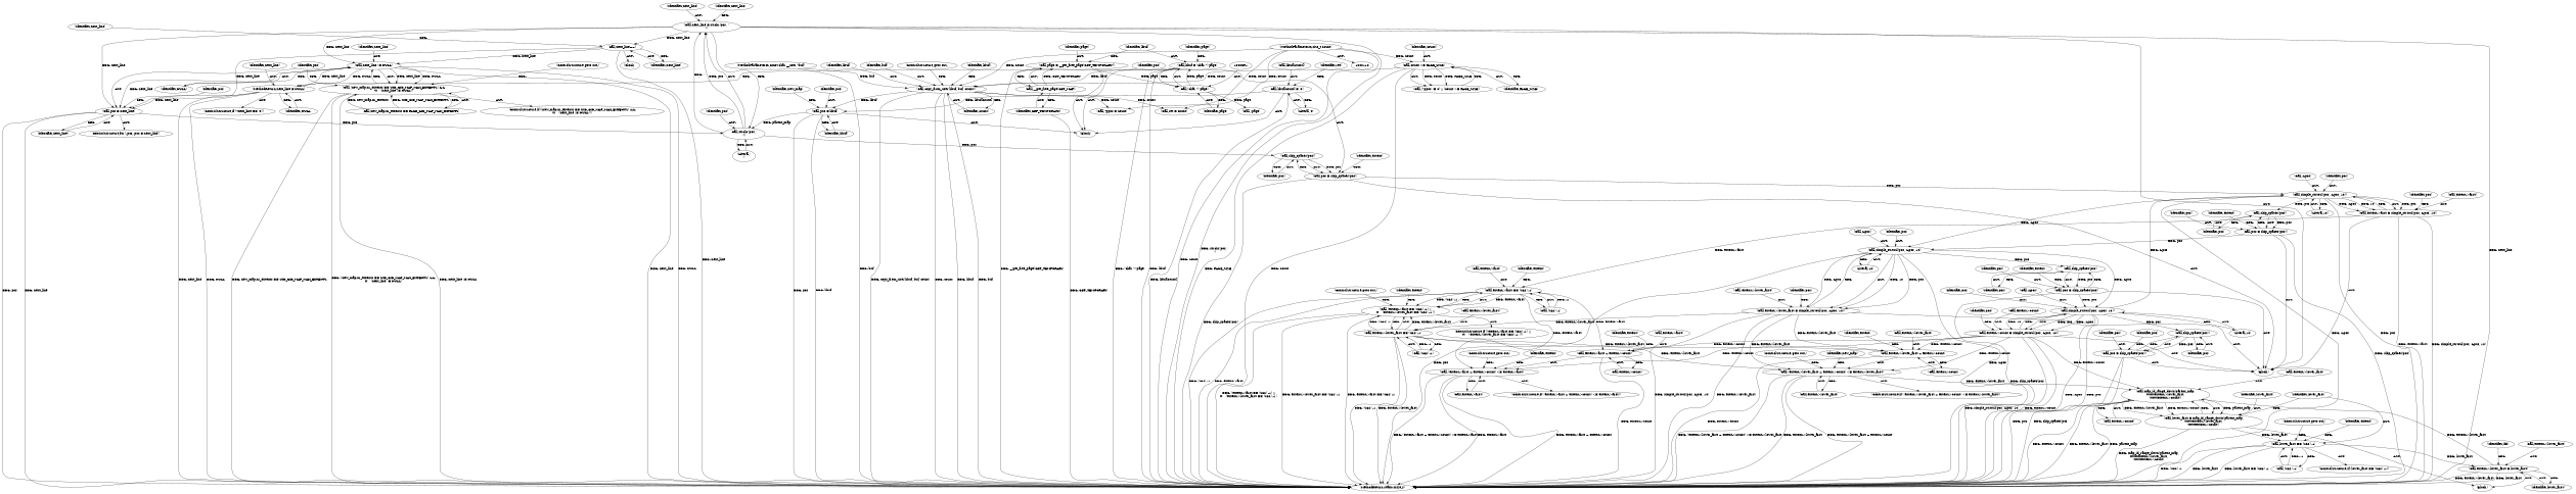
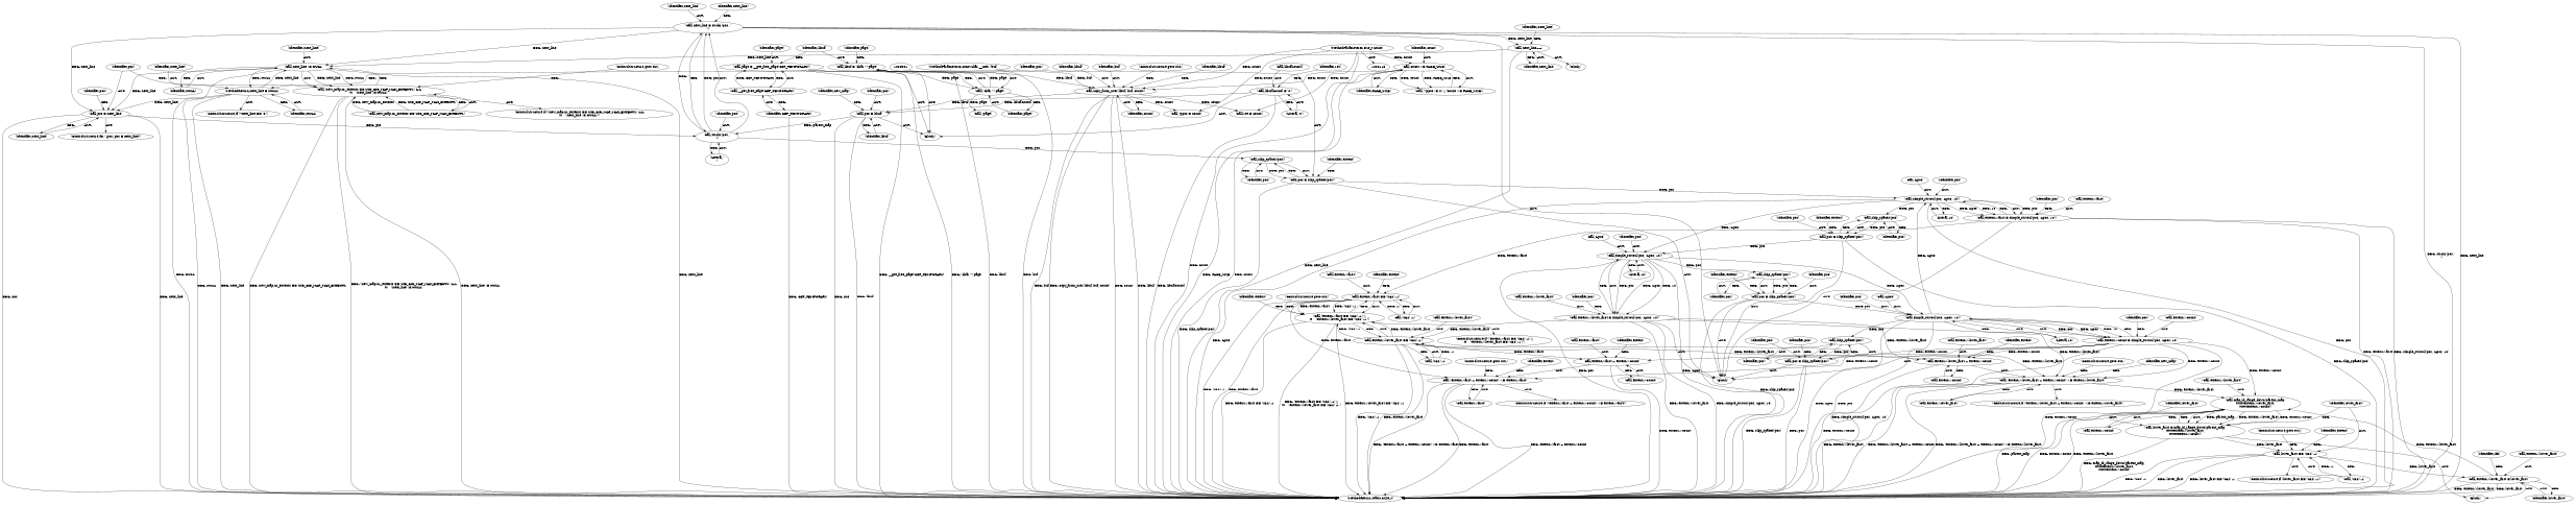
  digraph {
    n1 [label="(Call,next_line = strchr(pos, '\n'))"]
    n2 [label="(Call,strchr(pos, '\n'))"]
    n3 [label="(Call,pos = next_line)"]
    n4 [label="(Call,next_line != NULL)"]
    n5 [label="(Call,next_line++)"]
    n6 [label="(MethodReturn,static ssize_t)"]
    n7 [label="(Block,)"]
    n8 [label="(Call,skip_spaces(pos))"]
    n9 [label="(Literal,'\n')"]
    n10 [label="(ControlStructure,for (;pos; pos = next_line))"]
    n11 [label="(Identifier,next_line)"]
    n12 [label="(MethodReturn,next_line = NULL)"]
    n13 [label="(Call,(new_map.nr_extents == UID_GID_MAP_MAX_EXTENTS) &&\n\t\t    (next_line != NULL))"]
    n14 [label="(Identifier,NULL)"]
    n15 [label="(Identifier,next_line)"]
    n16 [label="(Block,)"]
    n17 [label="(Call,pos = skip_spaces(pos))"]
    n18 [label="(Identifier,pos)"]
    n19 [label="(Call,pos = kbuf)"]
    n20 [label="(Identifier,kbuf)"]
    n21 [label="(Block,)"]
    n22 [label="(Call,copy_from_user(kbuf, buf, count))"]
    n23 [label="(Identifier,count)"]
    n24 [label="(Call,*ppos = count)"]
    n25 [label="(Call,ret = count)"]
    n26 [label="(Call,kbuf = (char *) page)"]
    n27 [label="(Call,(char *) page)"]
    n28 [label="(Call,!page)"]
    n29 [label="(Identifier,page)"]
    n30 [label="(Call,page = __get_free_page(GFP_TEMPORARY))"]
-   n31 [label="(Call,__get_free_page(GFP_MAP))"]
+   n31 [label="(Call,__get_free_page(GFP_TEMPORARY))"]
    n32 [label="(Identifier,GFP_TEMPORARY)"]
    n33 [label="(MethodParameterIn,const char __user *buf)"]
    n34 [label="(Call,count >= PAGE_SIZE)"]
    n35 [label="(Identifier,PAGE_SIZE)"]
    n36 [label="(Call,(*ppos != 0) || (count >= PAGE_SIZE))"]
    n37 [label="(MethodParameterIn,size_t count)"]
    1000118
    n39 [label="(Call,kbuf[count] = '\0')"]
    n40 [label="(Literal,'\0')"]
    n41 [label="(ControlStructure,if (*next_line == '\0'))"]
    n42 [label="(Identifier,NULL)"]
    n43 [label="(ControlStructure,if ((new_map.nr_extents == UID_GID_MAP_MAX_EXTENTS) &&\n\t\t    (next_line != NULL)))"]
-   n44 [label="(Call,new_map.nr_extents == PAGE_GID_MAP_MAX_EXTENTS)"]
+   n44 [label="(Call,new_map.nr_extents == UID_GID_MAP_MAX_EXTENTS)"]
    n45 [label="(Call,simple_strtoul(pos, &pos, 10))"]
    n46 [label="(Call,extent->first = simple_strtoul(pos, &pos, 10))"]
    n47 [label="(Call,skip_spaces(pos))"]
    n48 [label="(Call,simple_strtoul(pos, &pos, 10))"]
    n49 [label="(Literal,10)"]
    n50 [label="(Call,extent->first == (u32) -1)"]
    n51 [label="(Call,pos = skip_spaces(pos))"]
    n52 [label="(Identifier,pos)"]
    n53 [label="(Call,extent->lower_first = simple_strtoul(pos, &pos, 10))"]
    n54 [label="(Call,skip_spaces(pos))"]
    n55 [label="(Call,simple_strtoul(pos, &pos, 10))"]
    n56 [label="(Literal,10)"]
    n57 [label="(Call,(extent->first == (u32) -1) ||\n\t\t    (extent->lower_first == (u32) -1 ))"]
    n58 [label="(Call,(extent->first + extent->count) <= extent->first)"]
    n59 [label="(Call,extent->first + extent->count)"]
    n60 [label="(Call,(u32) -1)"]
    n61 [label="(Call,extent->lower_first == (u32) -1)"]
    n62 [label="(ControlStructure,if ((extent->first == (u32) -1) ||\n\t\t    (extent->lower_first == (u32) -1 )))"]
    n63 [label="(Call,extent->first)"]
    n64 [label="(ControlStructure,if ((extent->first + extent->count) <= extent->first))"]
    n65 [label="(Call,extent->count)"]
    n66 [label="(Call,(extent->lower_first + extent->count) <= extent->lower_first)"]
    n67 [label="(Call,extent->lower_first + extent->count)"]
    n68 [label="(Call,(u32) -1)"]
    n69 [label="(Call,pos = skip_spaces(pos))"]
    n70 [label="(Identifier,pos)"]
    n71 [label="(Call,extent->count = simple_strtoul(pos, &pos, 10))"]
    n72 [label="(Call,skip_spaces(pos))"]
    n73 [label="(Literal,10)"]
    n74 [label="(Call,map_id_range_down(parent_map,\n\t\t\t\t\t\textent->lower_first,\n\t\t\t\t\t\textent->count))"]
    n75 [label="(Call,extent->lower_first)"]
    n76 [label="(ControlStructure,if ((extent->lower_first + extent->count) <= extent->lower_first))"]
    n77 [label="(Call,extent->count)"]
    n78 [label="(Call,lower_first = map_id_range_down(parent_map,\n\t\t\t\t\t\textent->lower_first,\n\t\t\t\t\t\textent->count))"]
    n79 [label="(Call,extent->count)"]
    n80 [label="(Call,lower_first == (u32) -1)"]
    n81 [label="(Block,)"]
    n82 [label="(Call,extent->lower_first = lower_first)"]
    n83 [label="(ControlStructure,if (lower_first == (u32) -1))"]
    n84 [label="(Call,(u32) -1)"]
    n85 [label="(Identifier,lower_first)"]
    n86 [label="(Call,pos = skip_spaces(pos))"]
    n87 [label="(Identifier,pos)"]
    n88 [label="(Call,extent->lower_first)"]
    n89 [label="(Identifier,page)"]
    n90 [label="(Identifier,ret)"]
    n91 [label="(Identifier,kbuf)"]
    n92 [label="(Identifier,page)"]
    n93 [label="(Identifier,pos)"]
    n94 [label="(Identifier,extent)"]
    n95 [label="(Identifier,lower_first)"]
    n96 [label="(Identifier,extent)"]
    n97 [label="(Identifier,pos)"]
    n98 [label="(Identifier,buf)"]
    n99 [label="(Call,extent->lower_first)"]
    n100 [label="(ControlStructure,goto out;)"]
    n101 [label="(Call,extent->first)"]
    n102 [label="(Call,&pos)"]
    n103 [label="(Identifier,extent)"]
    n104 [label="(Call,extent->lower_first)"]
    n105 [label="(Call,extent->first)"]
    n106 [label="(ControlStructure,goto out;)"]
    n107 [label="(Identifier,pos)"]
    n108 [label="(Identifier,pos)"]
    n109 [label="(Identifier,extent)"]
    n110 [label="(Identifier,pos)"]
    n111 [label="(Identifier,pos)"]
    n112 [label="(Identifier,extent)"]
    n113 [label="(Call,kbuf[count])"]
    n114 [label="(Identifier,next_line)"]
    n115 [label="(Identifier,next_line)"]
    n116 [label="(Identifier,pos)"]
    n117 [label="(Identifier,extent)"]
    n118 [label="(Identifier,pos)"]
    n119 [label="(Identifier,pos)"]
    n120 [label="(Identifier,pos)"]
    n121 [label="(ControlStructure,goto out;)"]
    n122 [label="(Identifier,new_map)"]
    n123 [label="(Identifier,lower_first)"]
    n124 [label="(ControlStructure,goto out;)"]
    n125 [label="(Call,extent->lower_first)"]
    n126 [label="(Call,extent->count)"]
    n127 [label="(Identifier,pos)"]
    n128 [label="(Identifier,pos)"]
    n129 [label="(Call,&pos)"]
    n130 [label="(Call,extent->first)"]
    n131 [label="(Identifier,pos)"]
    n132 [label="(Identifier,extent)"]
    n133 [label="(ControlStructure,goto out;)"]
    n134 [label="(Identifier,kbuf)"]
    n135 [label="(Identifier,next_line)"]
    n136 [label="(Identifier,count)"]
    n137 [label="(Identifier,new_map)"]
    n138 [label="(Identifier,next_line)"]
    n139 [label="(Identifier,next_line)"]
    n140 [label="(ControlStructure,goto out;)"]
    n141 [label="(Call,extent->lower_first)"]
    n142 [label="(Identifier,pos)"]
    n143 [label="(Call,&pos)"]
    n144 [label="(Identifier,extent)"]
    n145 [label="(Identifier,extent)"]
    n146 [label="(Identifier,idx)"]
    n147 [label="(Identifier,pos)"]
    n148 [label="(Identifier,kbuf)"]
    n149 [label=1000591]
    n1 -> n2 [label="CFG: "]
    n1 -> n3 [label="DDG: next_line"]
    n1 -> n4 [label="DDG: next_line"]
    n1 -> n5 [label="DDG: next_line"]
    n1 -> n6 [label="DDG: next_line"]
    n1 -> n6 [label="DDG: strchr(pos, '\n')"]
    n1 -> n7 [label="AST: "]
    n2 -> n1 [label="AST: "]
    n2 -> n1 [label="DDG: pos"]
    n2 -> n1 [label="DDG: '\n'"]
    n2 -> n8 [label="DDG: pos"]
    n2 -> n9 [label="CFG: "]
    n3 -> n2 [label="DDG: pos"]
    n3 -> n6 [label="DDG: next_line"]
    n3 -> n6 [label="DDG: pos"]
    n3 -> n10 [label="AST: "]
    n3 -> n11 [label="CFG: "]
    n4 -> n3 [label="DDG: next_line"]
    n4 -> n6 [label="DDG: next_line"]
    n4 -> n6 [label="DDG: NULL"]
    n4 -> n12 [label="DDG: NULL"]
    n4 -> n13 [label="AST: "]
    n4 -> n13 [label="DDG: next_line"]
    n4 -> n13 [label="DDG: NULL"]
    n4 -> n14 [label="CFG: "]
-   n5 -> n3 [label="DDG: next_line"]
    n5 -> n4 [label="DDG: next_line"]
    n5 -> n6 [label="DDG: next_line"]
    n5 -> n15 [label="CFG: "]
    n5 -> n16 [label="AST: "]
    n8 -> n17 [label="AST: "]
    n8 -> n17 [label="DDG: pos"]
    n8 -> n18 [label="CFG: "]
    n9 -> n2 [label="AST: "]
    n11 -> n3 [label="AST: "]
    n12 -> n3 [label="DDG: next_line"]
    n12 -> n4 [label="DDG: next_line"]
    n12 -> n6 [label="DDG: NULL"]
    n12 -> n6 [label="DDG: next_line"]
    n12 -> n41 [label="AST: "]
    n12 -> n42 [label="CFG: "]
    n13 -> n4 [label="CFG: "]
    n13 -> n6 [label="DDG: (new_map.nr_extents == UID_GID_MAP_MAX_EXTENTS) &&\n\t\t    (next_line != NULL)"]
    n13 -> n6 [label="DDG: next_line != NULL"]
    n13 -> n6 [label="DDG: new_map.nr_extents == UID_GID_MAP_MAX_EXTENTS"]
    n13 -> n43 [label="AST: "]
    n13 -> n44 [label="CFG: "]
    n14 -> n4 [label="AST: "]
    n15 -> n5 [label="AST: "]
    n17 -> n6 [label="DDG: skip_spaces(pos)"]
    n17 -> n7 [label="AST: "]
    n17 -> n8 [label="CFG: "]
    n17 -> n45 [label="DDG: pos"]
    n18 -> n8 [label="AST: "]
    n19 -> n2 [label="DDG: parent_map"]
    n19 -> n6 [label="DDG: pos"]
    n19 -> n6 [label="DDG: kbuf"]
    n19 -> n20 [label="CFG: "]
    n19 -> n21 [label="AST: "]
    n20 -> n19 [label="AST: "]
    n22 -> n6 [label="DDG: copy_from_user(kbuf, buf, count)"]
    n22 -> n6 [label="DDG: count"]
    n22 -> n6 [label="DDG: kbuf"]
    n22 -> n6 [label="DDG: buf"]
    n22 -> n19 [label="DDG: kbuf"]
    n22 -> n23 [label="CFG: "]
    n22 -> n24 [label="DDG: count"]
    n22 -> n25 [label="DDG: count"]
    n23 -> n22 [label="AST: "]
    n26 -> n6 [label="DDG: (char *) page"]
    n26 -> n6 [label="DDG: kbuf"]
    n26 -> n21 [label="AST: "]
    n26 -> n22 [label="DDG: kbuf"]
    n26 -> n27 [label="CFG: "]
    n27 -> n26 [label="AST: "]
    n27 -> n26 [label="DDG: page"]
    n27 -> n28 [label="DDG: page"]
    n27 -> n29 [label="CFG: "]
    n29 -> n27 [label="AST: "]
    n30 -> n6 [label="DDG: __get_free_page(GFP_TEMPORARY)"]
    n30 -> n21 [label="AST: "]
    n30 -> n27 [label="DDG: page"]
    n30 -> n31 [label="CFG: "]
    n31 -> n30 [label="AST: "]
    n31 -> n30 [label="DDG: GFP_TEMPORARY"]
    n31 -> n32 [label="CFG: "]
    n32 -> n6 [label="DDG: GFP_TEMPORARY"]
    n32 -> n31 [label="AST: "]
    n33 -> n6 [label="DDG: buf"]
    n33 -> n22 [label="DDG: buf"]
    n34 -> n6 [label="DDG: PAGE_SIZE"]
    n34 -> n6 [label="DDG: count"]
    n34 -> n22 [label="DDG: count"]
    n34 -> n35 [label="CFG: "]
    n34 -> n36 [label="AST: "]
    n34 -> n36 [label="DDG: count"]
    n34 -> n36 [label="DDG: PAGE_SIZE"]
    n35 -> n34 [label="AST: "]
    n36 -> n34 [label="CFG: "]
    n37 -> n6 [label="DDG: count"]
    n37 -> n22 [label="DDG: count"]
    n37 -> n24 [label="DDG: count"]
    n37 -> n25 [label="DDG: count"]
    n37 -> n34 [label="DDG: count"]
    n37 -> 1000118 [label="AST: "]
    n39 -> n6 [label="DDG: kbuf[count]"]
    n39 -> n19 [label="DDG: kbuf[count]"]
    n39 -> n21 [label="AST: "]
    n39 -> n40 [label="CFG: "]
    n40 -> n39 [label="AST: "]
    n42 -> n12 [label="AST: "]
    n44 -> n13 [label="AST: "]
    n44 -> n13 [label="DDG: new_map.nr_extents"]
    n44 -> n13 [label="DDG: UID_GID_MAP_MAX_EXTENTS"]
    n45 -> n6 [label="DDG: &pos"]
    n45 -> n6 [label="DDG: pos"]
    n45 -> n46 [label="AST: "]
    n45 -> n46 [label="DDG: pos"]
    n45 -> n46 [label="DDG: &pos"]
    n45 -> n46 [label="DDG: 10"]
    n45 -> n47 [label="DDG: pos"]
    n45 -> n48 [label="DDG: &pos"]
    n45 -> n49 [label="CFG: "]
    n46 -> n6 [label="DDG: simple_strtoul(pos, &pos, 10)"]
    n46 -> n6 [label="DDG: extent->first"]
    n46 -> n7 [label="AST: "]
    n46 -> n45 [label="CFG: "]
    n46 -> n50 [label="DDG: extent->first"]
    n47 -> n51 [label="AST: "]
    n47 -> n51 [label="DDG: pos"]
    n47 -> n52 [label="CFG: "]
    n48 -> n6 [label="DDG: pos"]
    n48 -> n6 [label="DDG: &pos"]
    n48 -> n53 [label="AST: "]
    n48 -> n53 [label="DDG: pos"]
    n48 -> n53 [label="DDG: &pos"]
    n48 -> n53 [label="DDG: 10"]
    n48 -> n54 [label="DDG: pos"]
    n48 -> n55 [label="DDG: &pos"]
    n48 -> n56 [label="CFG: "]
    n49 -> n45 [label="AST: "]
    n50 -> n6 [label="DDG: extent->first"]
    n50 -> n6 [label="DDG: (u32) -1"]
    n50 -> n57 [label="AST: "]
    n50 -> n57 [label="DDG: extent->first"]
    n50 -> n57 [label="DDG: (u32) -1"]
    n50 -> n58 [label="DDG: extent->first"]
-   n50 -> n59 [label="DDG: extent->first"]
+   n61 -> n59 [label="DDG: extent->first"]
    n50 -> n60 [label="CFG: "]
    n51 -> n6 [label="DDG: skip_spaces(pos)"]
    n51 -> n7 [label="AST: "]
    n51 -> n47 [label="CFG: "]
    n51 -> n48 [label="DDG: pos"]
    n52 -> n47 [label="AST: "]
    n53 -> n6 [label="DDG: simple_strtoul(pos, &pos, 10)"]
    n53 -> n6 [label="DDG: extent->lower_first"]
    n53 -> n7 [label="AST: "]
    n53 -> n48 [label="CFG: "]
    n53 -> n61 [label="DDG: extent->lower_first"]
    n53 -> n66 [label="DDG: extent->lower_first"]
    n53 -> n67 [label="DDG: extent->lower_first"]
    n54 -> n69 [label="AST: "]
    n54 -> n69 [label="DDG: pos"]
    n54 -> n70 [label="CFG: "]
    n55 -> n6 [label="DDG: &pos"]
    n55 -> n6 [label="DDG: pos"]
    n55 -> n45 [label="DDG: &pos"]
    n55 -> n71 [label="AST: "]
    n55 -> n71 [label="DDG: pos"]
    n55 -> n71 [label="DDG: &pos"]
    n55 -> n71 [label="DDG: 10"]
    n55 -> n72 [label="DDG: pos"]
    n55 -> n73 [label="CFG: "]
    n56 -> n48 [label="AST: "]
    n57 -> n6 [label="DDG: extent->lower_first == (u32) -1"]
    n57 -> n6 [label="DDG: extent->first == (u32) -1"]
    n57 -> n6 [label="DDG: (extent->first == (u32) -1) ||\n\t\t    (extent->lower_first == (u32) -1 )"]
    n57 -> n50 [label="CFG: "]
    n57 -> n61 [label="CFG: "]
    n57 -> n62 [label="AST: "]
    n58 -> n6 [label="DDG: extent->first + extent->count"]
    n58 -> n6 [label="DDG: (extent->first + extent->count) <= extent->first"]
    n58 -> n6 [label="DDG: extent->first"]
    n58 -> n63 [label="CFG: "]
    n58 -> n64 [label="AST: "]
    n59 -> n6 [label="DDG: extent->count"]
    n59 -> n58 [label="AST: "]
    n59 -> n65 [label="CFG: "]
    n60 -> n50 [label="AST: "]
    n60 -> n50 [label="DDG: -1"]
    n61 -> n6 [label="DDG: extent->lower_first"]
    n61 -> n6 [label="DDG: (u32) -1"]
    n61 -> n57 [label="AST: "]
    n61 -> n57 [label="DDG: extent->lower_first"]
    n61 -> n57 [label="DDG: (u32) -1"]
    n61 -> n66 [label="DDG: extent->lower_first"]
    n61 -> n67 [label="DDG: extent->lower_first"]
    n61 -> n68 [label="CFG: "]
    n63 -> n58 [label="AST: "]
    n65 -> n59 [label="AST: "]
    n66 -> n6 [label="DDG: extent->lower_first + extent->count"]
    n66 -> n6 [label="DDG: (extent->lower_first + extent->count) <= extent->lower_first"]
    n66 -> n6 [label="DDG: extent->lower_first"]
    n66 -> n74 [label="DDG: extent->lower_first"]
    n66 -> n75 [label="CFG: "]
    n66 -> n76 [label="AST: "]
    n67 -> n6 [label="DDG: extent->count"]
    n67 -> n66 [label="AST: "]
    n67 -> n77 [label="CFG: "]
    n68 -> n61 [label="AST: "]
    n68 -> n61 [label="DDG: -1"]
    n69 -> n6 [label="DDG: skip_spaces(pos)"]
    n69 -> n7 [label="AST: "]
    n69 -> n54 [label="CFG: "]
    n69 -> n55 [label="DDG: pos"]
    n70 -> n54 [label="AST: "]
    n71 -> n6 [label="DDG: extent->count"]
    n71 -> n6 [label="DDG: simple_strtoul(pos, &pos, 10)"]
    n71 -> n7 [label="AST: "]
    n71 -> n55 [label="CFG: "]
    n71 -> n58 [label="DDG: extent->count"]
    n71 -> n59 [label="DDG: extent->count"]
    n71 -> n66 [label="DDG: extent->count"]
    n71 -> n67 [label="DDG: extent->count"]
    n71 -> n74 [label="DDG: extent->count"]
    n72 -> n86 [label="AST: "]
    n72 -> n86 [label="DDG: pos"]
    n72 -> n87 [label="CFG: "]
    n73 -> n55 [label="AST: "]
    n74 -> n6 [label="DDG: extent->count"]
    n74 -> n6 [label="DDG: extent->lower_first"]
    n74 -> n6 [label="DDG: parent_map"]
    n74 -> n78 [label="AST: "]
    n74 -> n78 [label="DDG: parent_map"]
    n74 -> n78 [label="DDG: extent->lower_first"]
    n74 -> n78 [label="DDG: extent->count"]
    n74 -> n79 [label="CFG: "]
    n75 -> n66 [label="AST: "]
    n77 -> n67 [label="AST: "]
    n78 -> n6 [label="DDG: map_id_range_down(parent_map,\n\t\t\t\t\t\textent->lower_first,\n\t\t\t\t\t\textent->count)"]
    n78 -> n74 [label="CFG: "]
    n78 -> n80 [label="DDG: lower_first"]
    n78 -> n81 [label="AST: "]
    n79 -> n74 [label="AST: "]
    n80 -> n6 [label="DDG: lower_first"]
    n80 -> n6 [label="DDG: lower_first == (u32) -1"]
    n80 -> n6 [label="DDG: (u32) -1"]
    n80 -> n82 [label="DDG: lower_first"]
    n80 -> n83 [label="AST: "]
    n80 -> n84 [label="CFG: "]
    n82 -> n6 [label="DDG: extent->lower_first"]
    n82 -> n6 [label="DDG: lower_first"]
    n82 -> n74 [label="DDG: extent->lower_first"]
    n82 -> n81 [label="AST: "]
    n82 -> n85 [label="CFG: "]
    n84 -> n80 [label="AST: "]
    n84 -> n80 [label="DDG: -1"]
    n85 -> n82 [label="AST: "]
    n86 -> n6 [label="DDG: skip_spaces(pos)"]
    n86 -> n6 [label="DDG: pos"]
    n86 -> n7 [label="AST: "]
    n86 -> n72 [label="CFG: "]
    n87 -> n72 [label="AST: "]
    n88 -> n74 [label="AST: "]
    n89 -> n26 [label="CFG: "]
    n90 -> n39 [label="CFG: "]
    n91 -> n22 [label="AST: "]
    n92 -> n30 [label="AST: "]
    n93 -> n69 [label="AST: "]
    n94 -> n57 [label="CFG: "]
    n95 -> n78 [label="CFG: "]
    n95 -> n80 [label="AST: "]
    n96 -> n69 [label="CFG: "]
    n97 -> n46 [label="CFG: "]
    n98 -> n22 [label="AST: "]
    n99 -> n61 [label="AST: "]
    n100 -> n58 [label="CFG: "]
    n101 -> n46 [label="AST: "]
    n102 -> n48 [label="AST: "]
    n103 -> n59 [label="CFG: "]
    n104 -> n53 [label="AST: "]
    n105 -> n59 [label="AST: "]
    n106 -> n66 [label="CFG: "]
    n107 -> n51 [label="AST: "]
    n108 -> n55 [label="AST: "]
    n109 -> n50 [label="CFG: "]
    n110 -> n45 [label="AST: "]
    n111 -> n86 [label="AST: "]
    n112 -> n58 [label="CFG: "]
    n113 -> n39 [label="AST: "]
    n114 -> n1 [label="AST: "]
    n115 -> n12 [label="AST: "]
    n116 -> n71 [label="CFG: "]
    n117 -> n51 [label="CFG: "]
    n118 -> n12 [label="CFG: "]
    n118 -> n17 [label="AST: "]
    n119 -> n3 [label="AST: "]
    n119 -> n13 [label="CFG: "]
    n120 -> n2 [label="AST: "]
    n121 -> n13 [label="CFG: "]
    n122 -> n19 [label="CFG: "]
    n123 -> n78 [label="AST: "]
    n124 -> n80 [label="CFG: "]
    n125 -> n67 [label="AST: "]
    n126 -> n71 [label="AST: "]
    n127 -> n19 [label="AST: "]
    n128 -> n86 [label="CFG: "]
    n129 -> n45 [label="AST: "]
    n130 -> n50 [label="AST: "]
    n131 -> n53 [label="CFG: "]
    n132 -> n17 [label="CFG: "]
    n133 -> n22 [label="CFG: "]
    n134 -> n26 [label="AST: "]
    n134 -> n30 [label="CFG: "]
    n135 -> n1 [label="CFG: "]
    n136 -> n34 [label="AST: "]
    n137 -> n66 [label="CFG: "]
    n138 -> n4 [label="AST: "]
    n139 -> n5 [label="CFG: "]
    n140 -> n57 [label="CFG: "]
    n141 -> n82 [label="AST: "]
    n142 -> n3 [label="CFG: "]
    n143 -> n55 [label="AST: "]
    n144 -> n80 [label="CFG: "]
    n145 -> n67 [label="CFG: "]
    n146 -> n82 [label="CFG: "]
    n147 -> n48 [label="AST: "]
    n148 -> n22 [label="CFG: "]
    n149 -> n27 [label="AST: "]
  }
